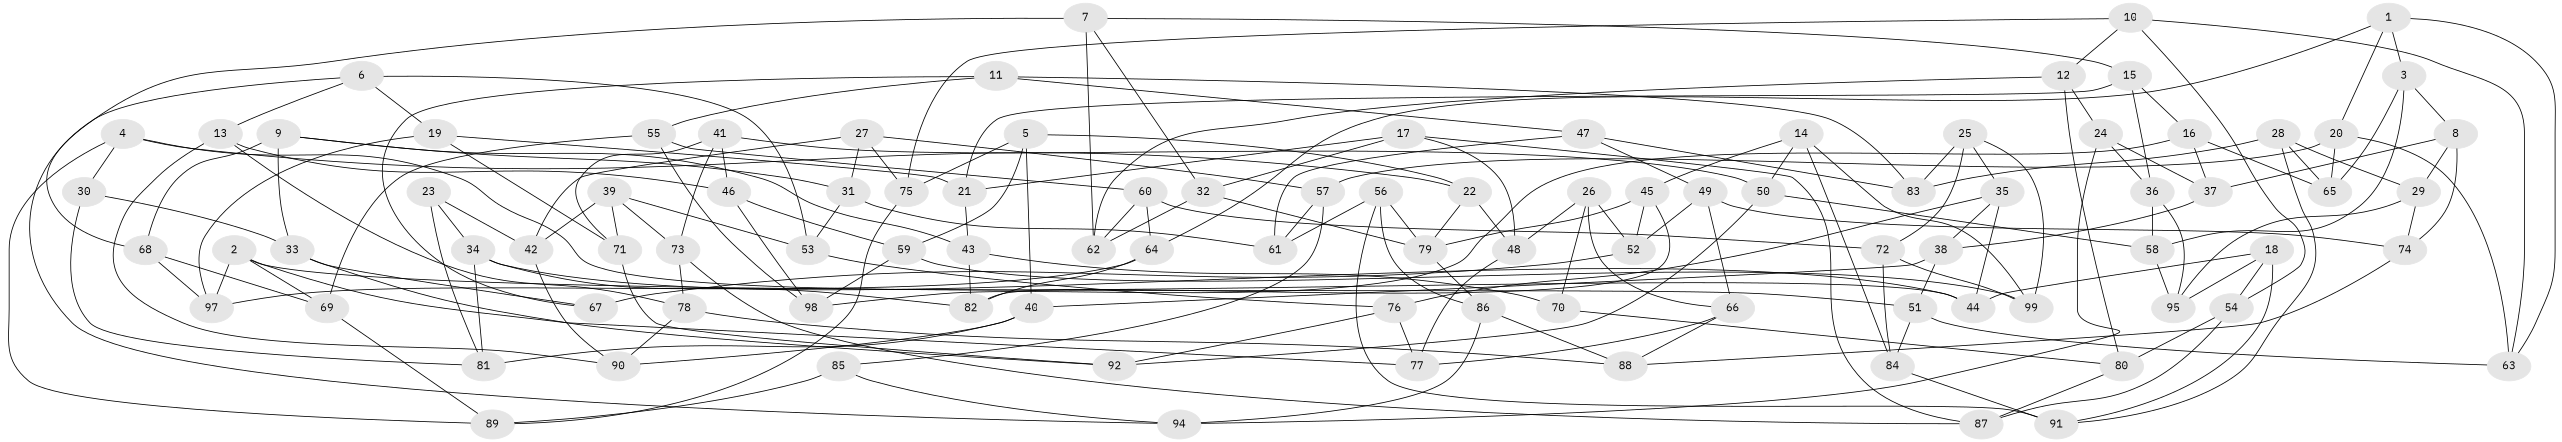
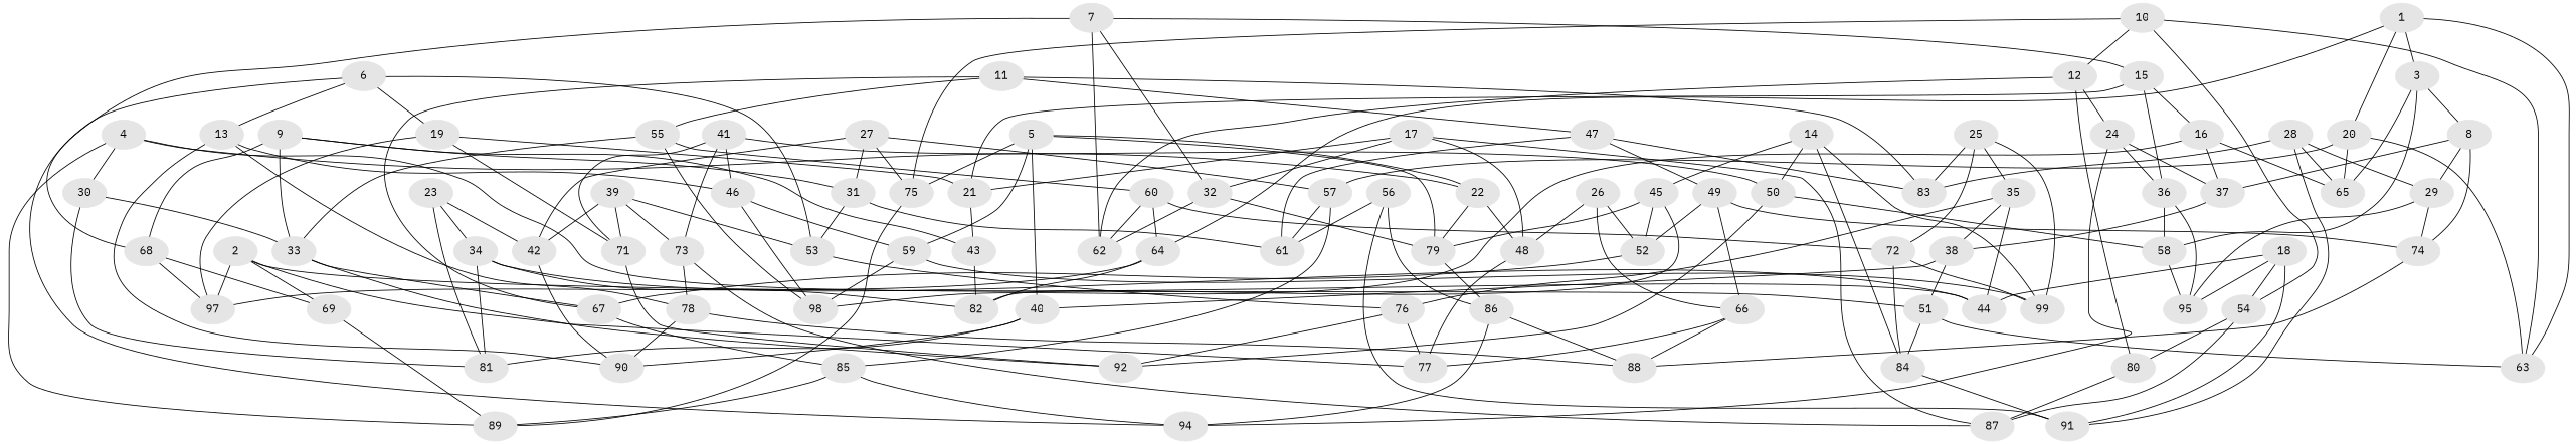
  graph {
    fontname="IBM Plex Mono"
    node [color=gray90 fontname="IBM Plex Mono" style=filled]
    edge [fontname="IBM Plex Mono"]
    1
    3
    20
    63
    64
    8
    58
    65
    57
    97
    82
    2
    51
    69
    77
    84
    89
    29
    37
    74
    95
    4
    22
    30
    44
    48
    79
    33
    81
    5
    40
    59
    75
    90
    n35 [label=99]
    n36 [label=98]
    6
    13
    19
    53
    94
    46
    78
    21
    71
    76
    7
    15
    32
    62
    68
    16
    36
    38
    88
    9
    31
    43
    61
    67
    92
-   70
    10
    12
    54
    24
    80
    87
    11
    47
    55
    83
    49
    60
    85
    14
    45
    50
    52
    91
    17
    18
    86
    23
    34
    42
    25
    35
    72
    26
    66
    27
    28
    39
    73
    41
    56
    1 -- 3
    1 -- 20
    1 -- 63
    1 -- 64
    3 -- 8
    3 -- 58
    3 -- 65
    20 -- 63
    20 -- 65
    20 -- 57
    64 -- 97
    64 -- 82
    8 -- 29
    8 -- 37
    8 -- 74
    58 -- 95
    57 -- 61
    57 -- 85
    2 -- 97
    2 -- 51
    2 -- 69
    2 -- 77
    51 -- 63
    51 -- 84
    69 -- 89
    84 -- 91
    29 -- 74
    29 -- 95
    37 -- 38
    74 -- 88
    4 -- 89
    4 -- 22
    4 -- 30
    4 -- 44
    22 -- 48
    22 -- 79
    30 -- 33
    30 -- 81
    48 -- 77
    79 -- 86
    33 -- 67
    33 -- 92
    5 -- 22
    5 -- 40
    5 -- 59
    5 -- 75
    40 -- 81
    40 -- 90
    59 -- n35
    59 -- n36
    75 -- 89
    6 -- 13
    6 -- 19
    6 -- 53
    6 -- 94
    13 -- 90
    13 -- 46
    13 -- 78
    19 -- 97
    19 -- 21
    19 -- 71
    53 -- 76
    46 -- 59
    46 -- n36
    78 -- 90
    78 -- 88
    21 -- 43
    71 -- 92
    76 -- 77
    76 -- 92
    7 -- 15
    7 -- 32
    7 -- 62
    7 -- 68
    15 -- 21
    15 -- 16
    15 -- 36
    32 -- 79
    32 -- 62
    68 -- 97
    68 -- 69
    16 -- 65
    16 -- 37
    16 -- n36
    36 -- 58
    36 -- 95
    38 -- 51
    38 -- 40
    9 -- 33
    9 -- 68
    9 -- 31
    9 -- 43
    31 -- 53
    31 -- 61
    43 -- 82
-   43 -- 70
-   70 -- 80
+   67 -- 85
    10 -- 63
    10 -- 75
    10 -- 12
    10 -- 54
    12 -- 62
    12 -- 24
    12 -- 80
    54 -- 80
    54 -- 87
    24 -- 37
    24 -- 94
    24 -- 36
    80 -- 87
    11 -- 67
    11 -- 47
    11 -- 55
    11 -- 83
    47 -- 61
    47 -- 83
    47 -- 49
-   55 -- 69
+   55 -- 33
    55 -- n36
    55 -- 60
    49 -- 74
    49 -- 52
    49 -- 66
    60 -- 64
    60 -- 62
    60 -- 72
    85 -- 89
    85 -- 94
    14 -- 84
    14 -- n35
    14 -- 45
    14 -- 50
    45 -- 82
    45 -- 79
    45 -- 52
    50 -- 58
    50 -- 92
    52 -- 67
    17 -- 48
    17 -- 21
    17 -- 32
    17 -- 87
    18 -- 95
    18 -- 44
    18 -- 54
    18 -- 91
    86 -- 94
    86 -- 88
    23 -- 81
    23 -- 34
    23 -- 42
    34 -- 82
    34 -- 44
    34 -- 81
    42 -- 90
    25 -- n35
    25 -- 83
    25 -- 35
    25 -- 72
    35 -- 44
    35 -- 76
    35 -- 38
    72 -- 84
    72 -- n35
    26 -- 48
-   26 -- 70
    26 -- 52
    26 -- 66
    66 -- 77
    66 -- 88
    27 -- 57
    27 -- 75
    27 -- 31
    27 -- 42
    28 -- 65
    28 -- 29
    28 -- 83
    28 -- 91
    39 -- 53
    39 -- 71
    39 -- 42
    39 -- 73
    73 -- 78
    73 -- 87
    41 -- 46
    41 -- 71
    41 -- 50
    41 -- 73
-   56 -- 79
+   5 -- 79
    56 -- 61
    56 -- 91
    56 -- 86
  }
